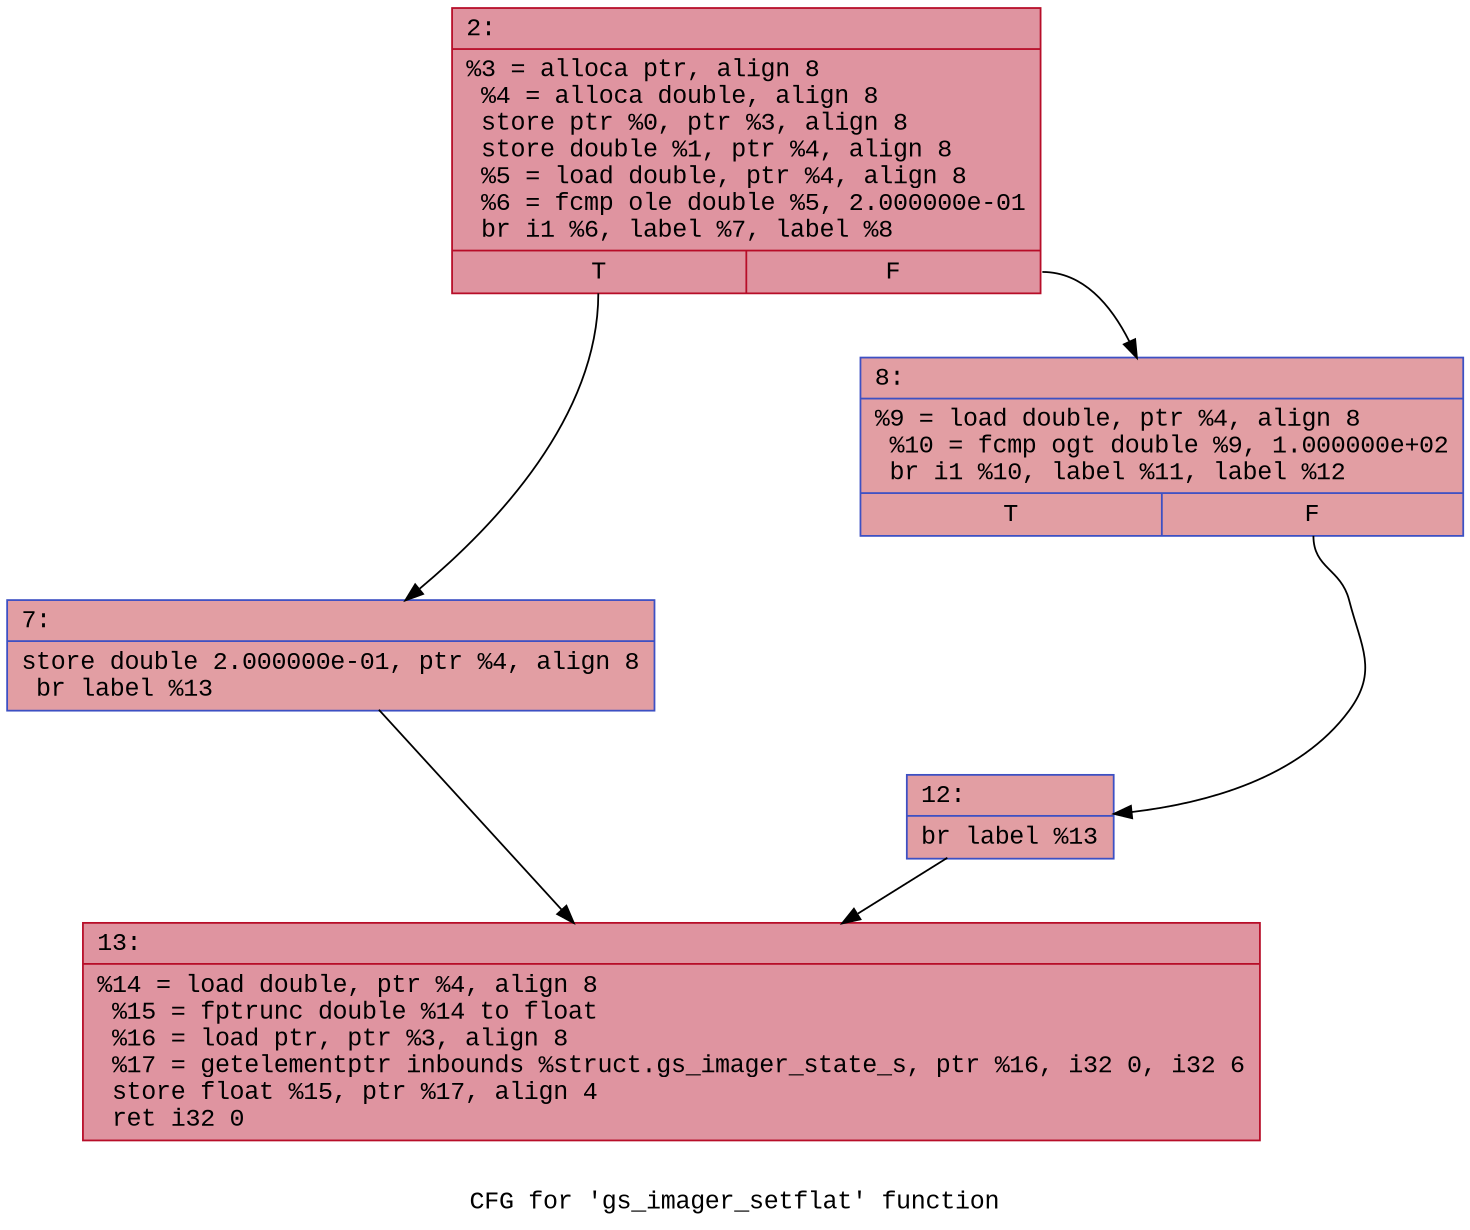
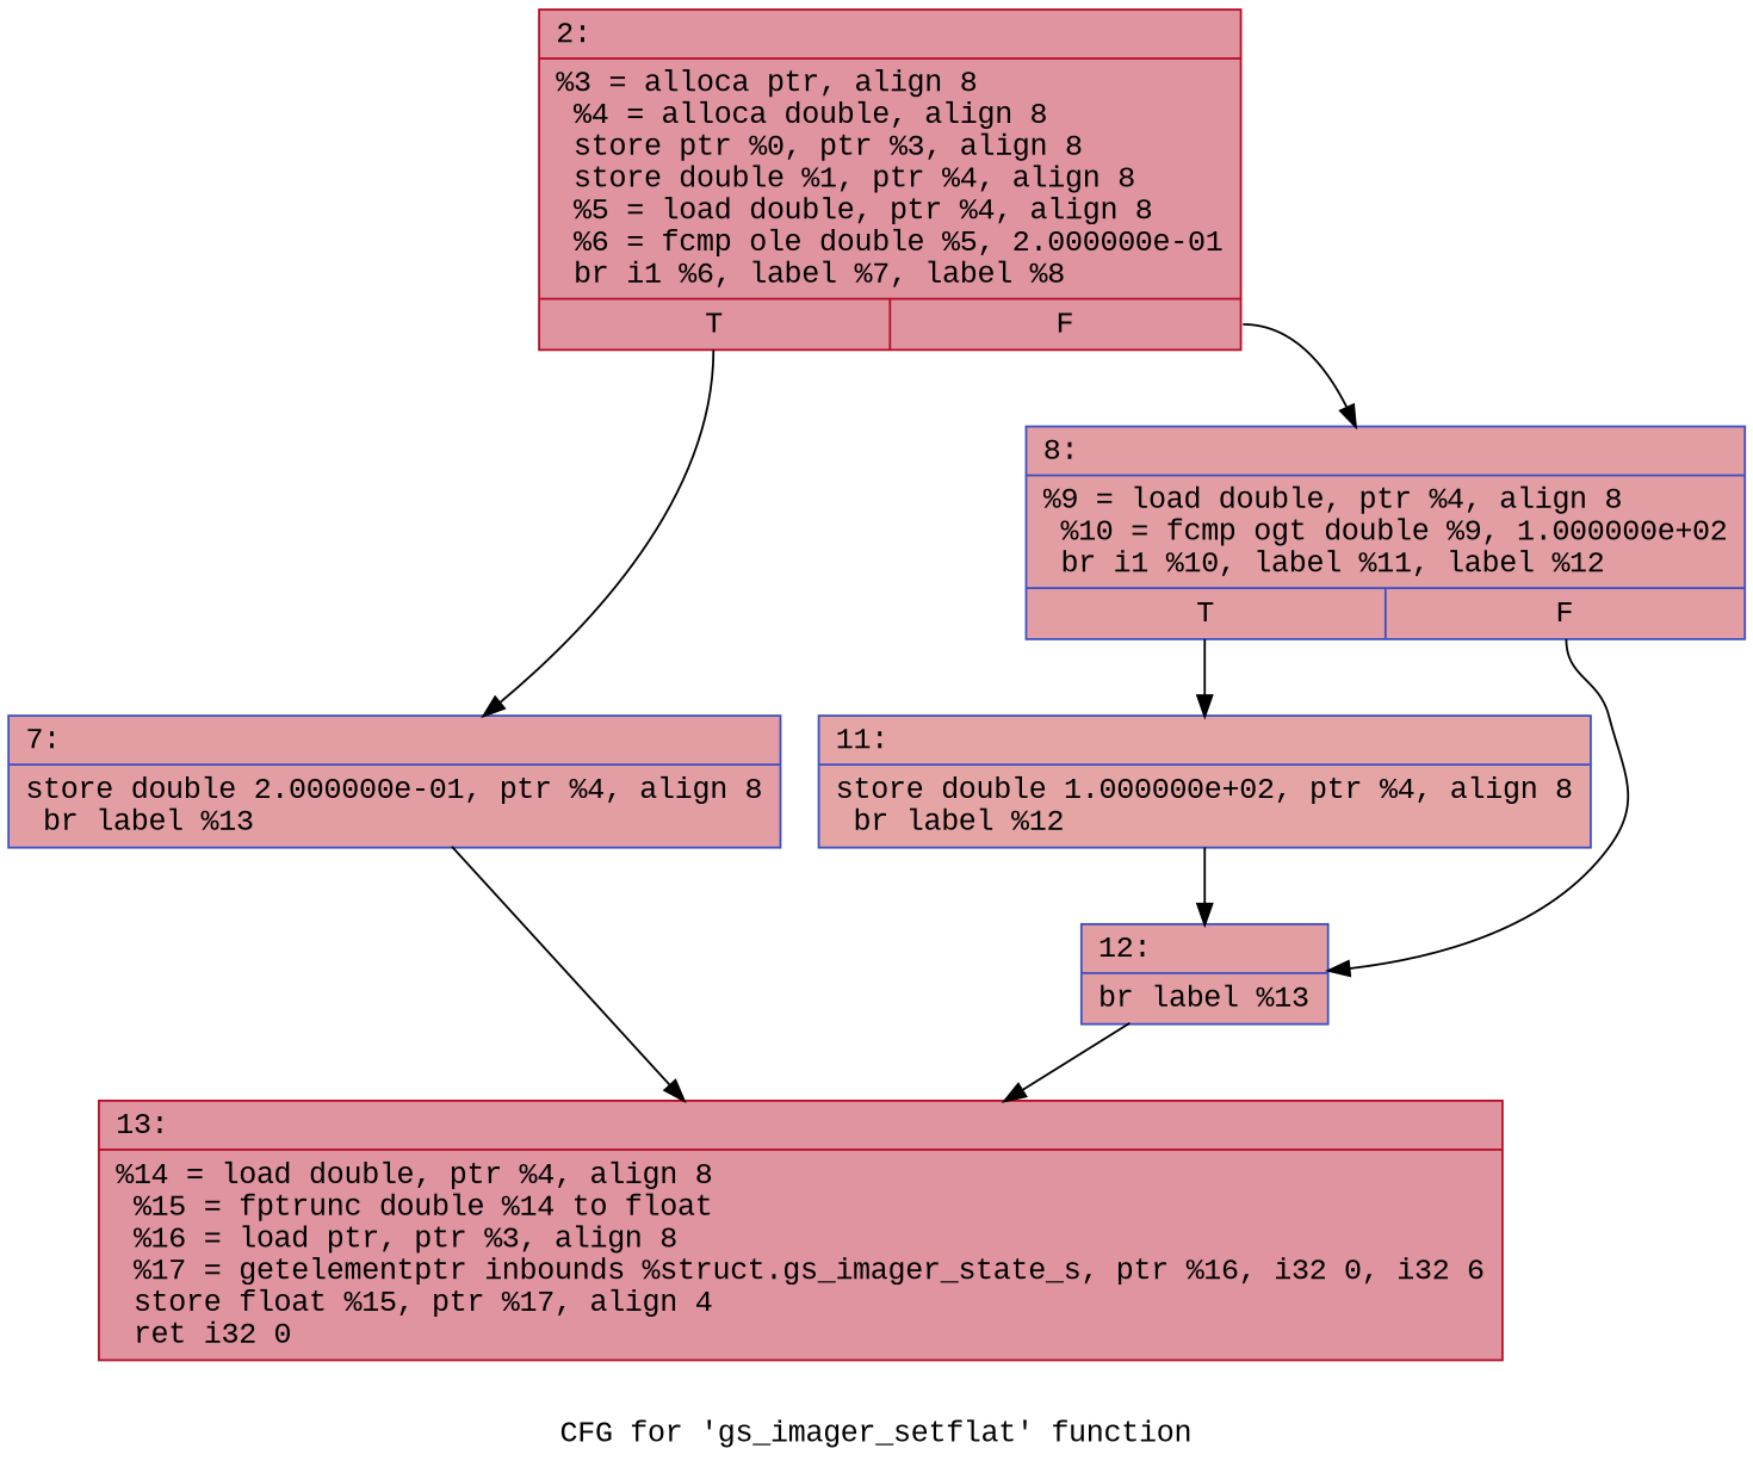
  digraph {
    label="CFG for 'gs_imager_setflat' function"
    fontname="Liberation Mono"
    node [color="#3d50c3ff" fillcolor="#be242e70" fontname="Liberation Mono" shape=record style=filled]
    edge [fontname="Liberation Mono"]
    n1 [color="#b70d28ff" fillcolor="#b70d2870" label="{2:\l|  %3 = alloca ptr, align 8\l  %4 = alloca double, align 8\l  store ptr %0, ptr %3, align 8\l  store double %1, ptr %4, align 8\l  %5 = load double, ptr %4, align 8\l  %6 = fcmp ole double %5, 2.000000e-01\l  br i1 %6, label %7, label %8\l|{<s0>T|<s1>F}}"]
    n2 [label="{7:\l|  store double 2.000000e-01, ptr %4, align 8\l  br label %13\l}"]
    n3 [label="{8:\l|  %9 = load double, ptr %4, align 8\l  %10 = fcmp ogt double %9, 1.000000e+02\l  br i1 %10, label %11, label %12\l|{<s0>T|<s1>F}}"]
    n4 [color="#b70d28ff" fillcolor="#b70d2870" label="{13:\l|  %14 = load double, ptr %4, align 8\l  %15 = fptrunc double %14 to float\l  %16 = load ptr, ptr %3, align 8\l  %17 = getelementptr inbounds %struct.gs_imager_state_s, ptr %16, i32 0, i32 6\l  store float %15, ptr %17, align 4\l  ret i32 0\l}"]
+   n5 [fillcolor="#c5333470" label="{11:\l|  store double 1.000000e+02, ptr %4, align 8\l  br label %12\l}"]
    n6 [label="{12:\l|  br label %13\l}"]
    n1 -> n2 [tailport=s0]
    n1 -> n3 [tailport=s1]
    n2 -> n4
+   n3 -> n5 [tailport=s0]
    n3 -> n6 [tailport=s1]
+   n5 -> n6
    n6 -> n4
  }
